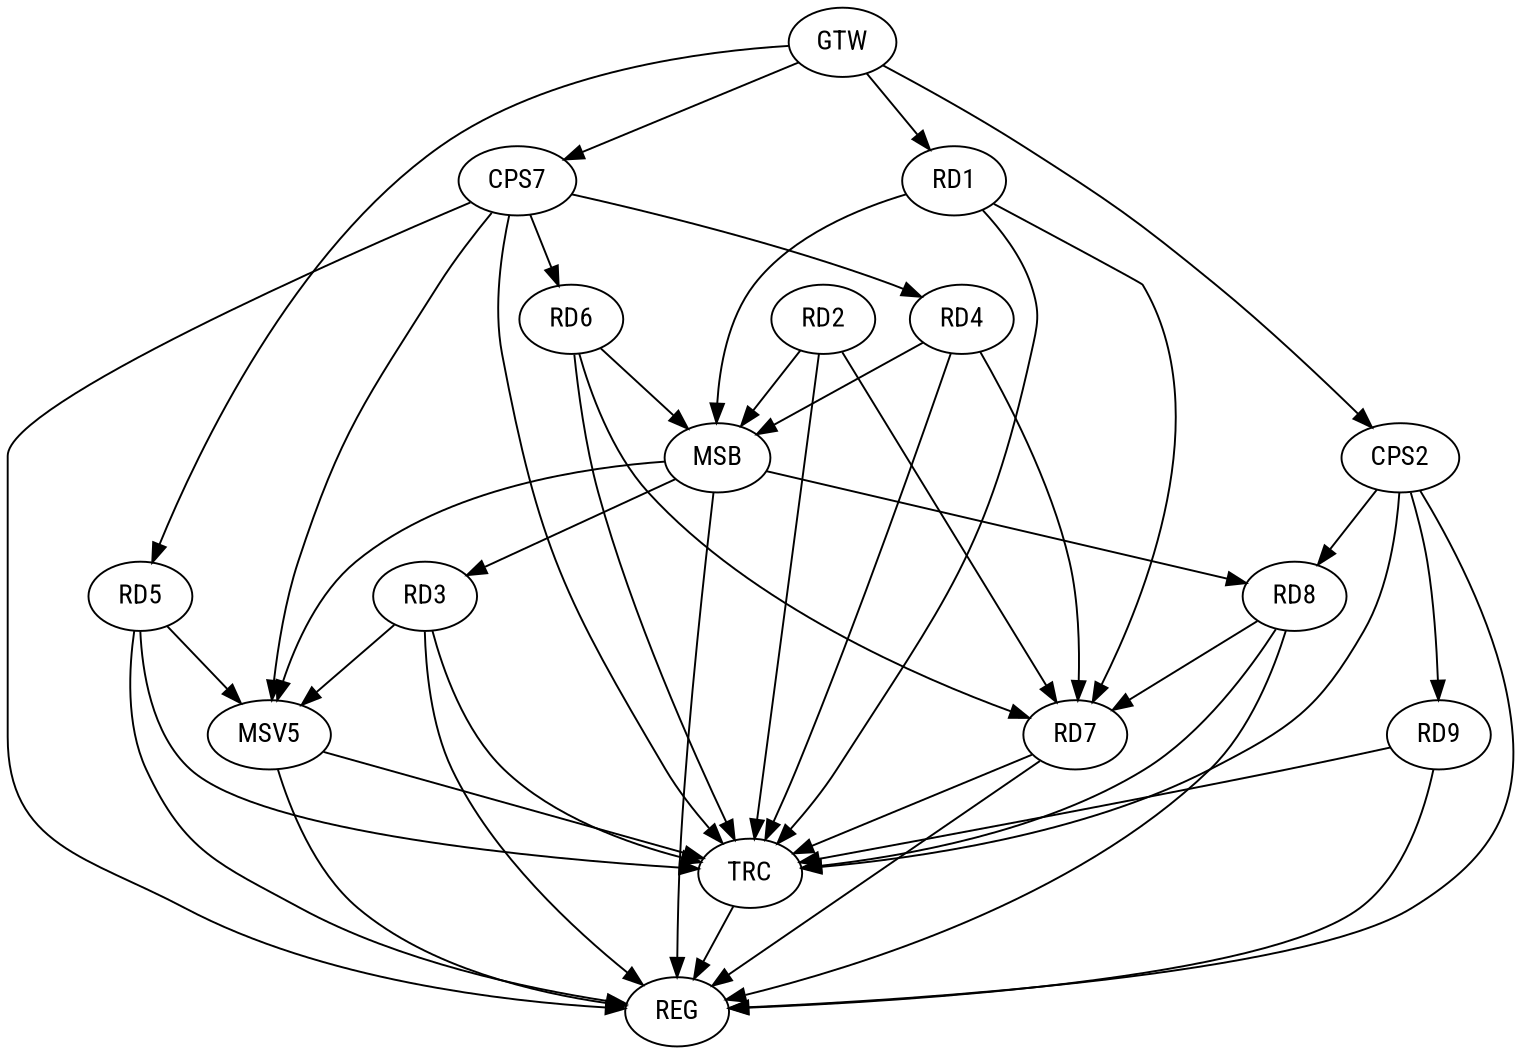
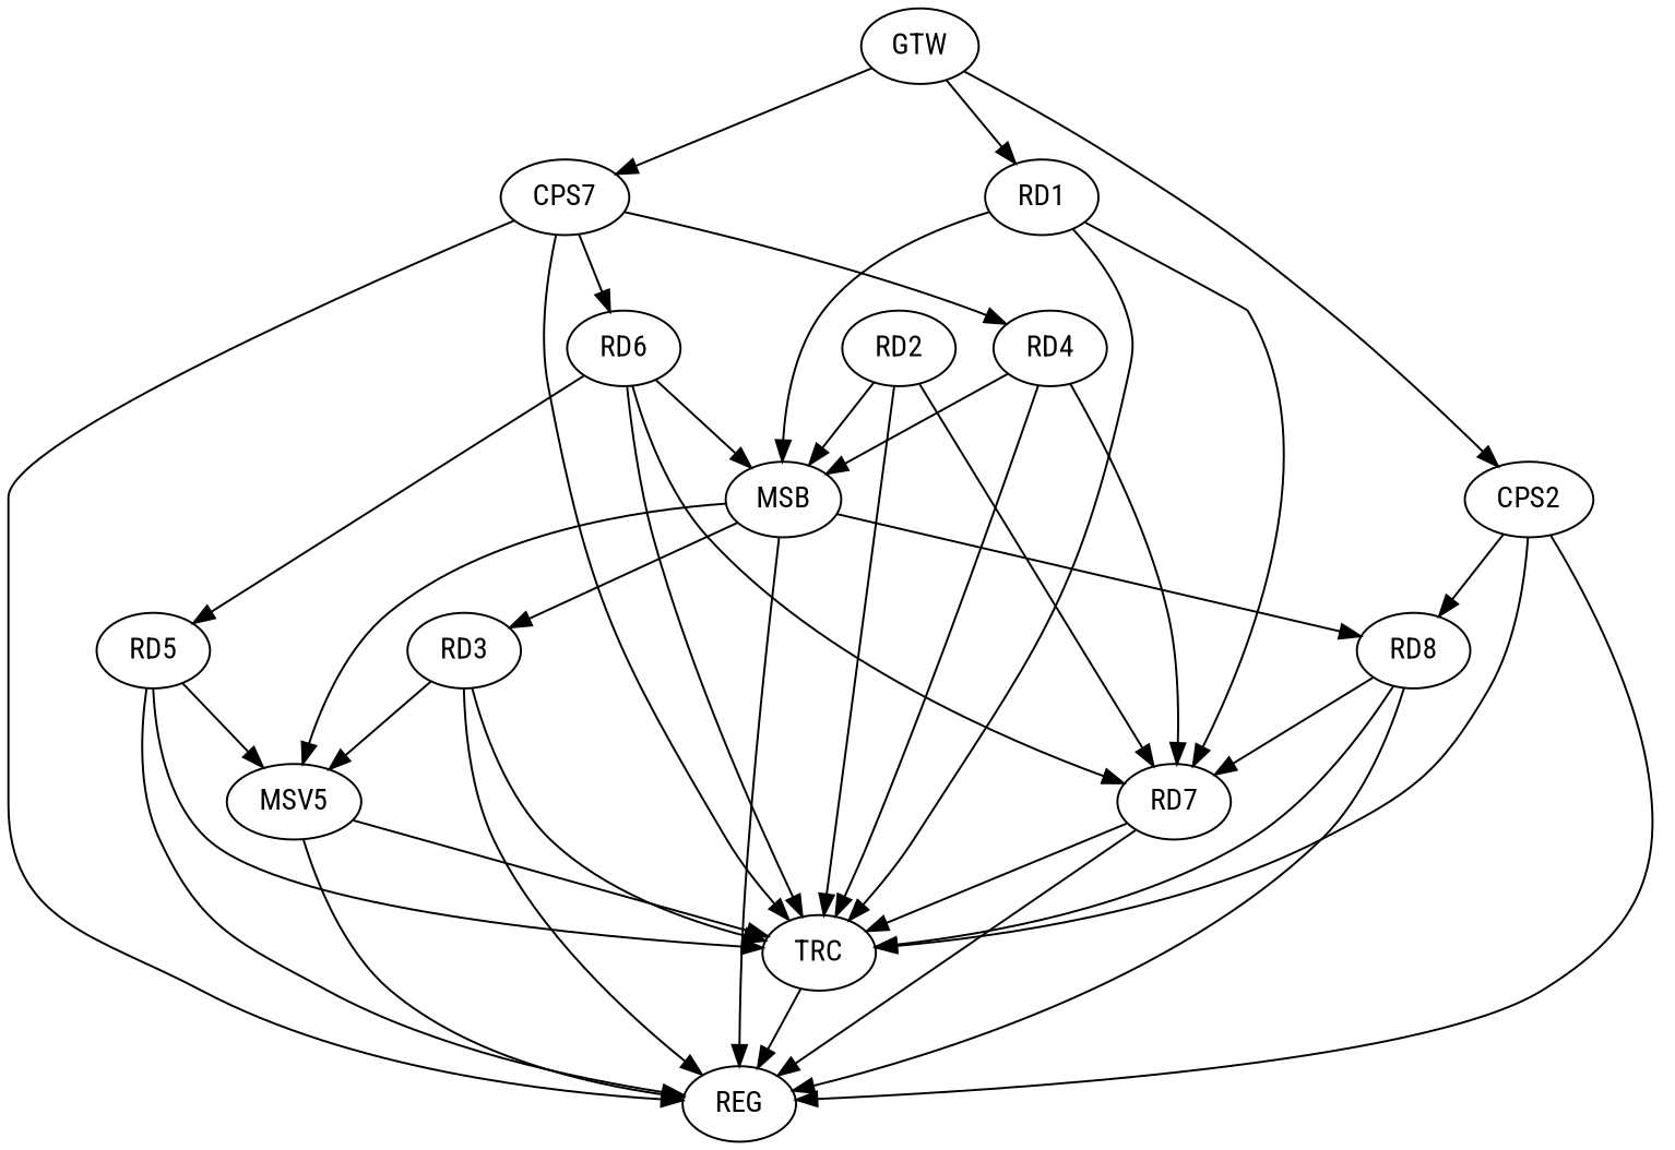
  strict digraph {
    fontname="Roboto Condensed"
    node [fontname="Roboto Condensed"]
    edge [fontname="Roboto Condensed"]
    n1 [label=RD1]
    n2 [label=RD7]
    n3 [label=MSB]
    n4 [label=TRC]
    n5 [label=REG]
    n6 [label=RD3]
    n7 [label=MSV5]
    n8 [label=RD8]
    n9 [label=RD2]
    n10 [label=RD4]
    n11 [label=RD5]
    n12 [label=RD6]
-   n13 [label=RD9]
    n14 [label=CPS7]
    n15 [label=CPS2]
    n16 [label=GTW]
    n1 -> n2
    n1 -> n3
    n1 -> n4
    n2 -> n4
    n2 -> n5
    n3 -> n5
    n3 -> n6
    n3 -> n7
    n3 -> n8
    n4 -> n5
    n6 -> n4
    n6 -> n5
    n6 -> n7
    n7 -> n4
    n7 -> n5
    n8 -> n2
    n8 -> n4
    n8 -> n5
    n9 -> n2
    n9 -> n3
    n9 -> n4
    n10 -> n2
    n10 -> n3
    n10 -> n4
    n11 -> n4
    n11 -> n5
    n11 -> n7
    n12 -> n2
    n12 -> n3
    n12 -> n4
-   n13 -> n4
-   n13 -> n5
    n14 -> n4
    n14 -> n5
-   n14 -> n7
    n14 -> n10
    n14 -> n12
    n15 -> n4
    n15 -> n5
    n15 -> n8
-   n15 -> n13
    n16 -> n1
-   n16 -> n11
+   n12 -> n11
    n16 -> n14
    n16 -> n15
  }
